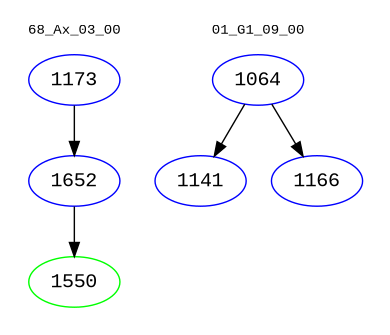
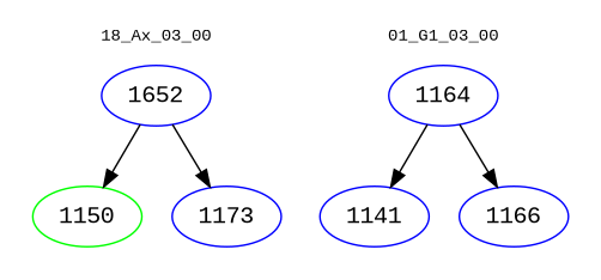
  digraph {
    fontname="Liberation Mono"
    node [color=blue fontname="Liberation Mono"]
    edge [color=black fontname="Liberation Mono"]
    n1 [label=1652]
-   n2 [color=green label=1550]
+   n2 [color=green label=1150]
    n3 [label=1173]
-   n4 [label=1064]
+   n4 [label=1164]
    n5 [label=1141]
    n6 [label=1166]
    subgraph cluster_1 {
      color=white
      fontsize=10
-     label="68_Ax_03_00"
+     label="18_Ax_03_00"
      n1
      n2
      n3
    }
    subgraph cluster_2 {
      color=white
      fontsize=10
-     label="01_G1_09_00"
+     label="01_G1_03_00"
      n4
      n5
      n6
    }
    n1 -> n2
-   n3 -> n1
+   n1 -> n3
    n4 -> n5
    n4 -> n6
  }
